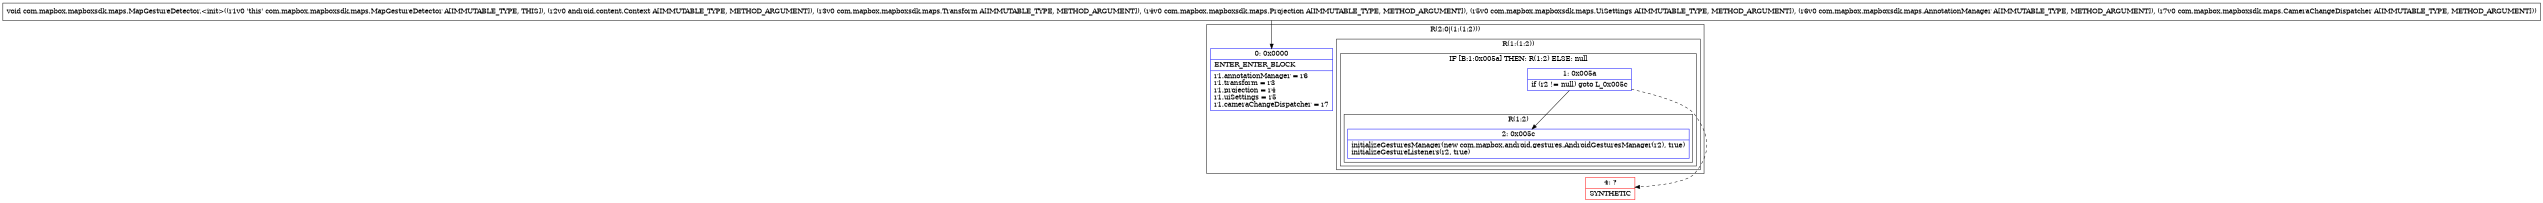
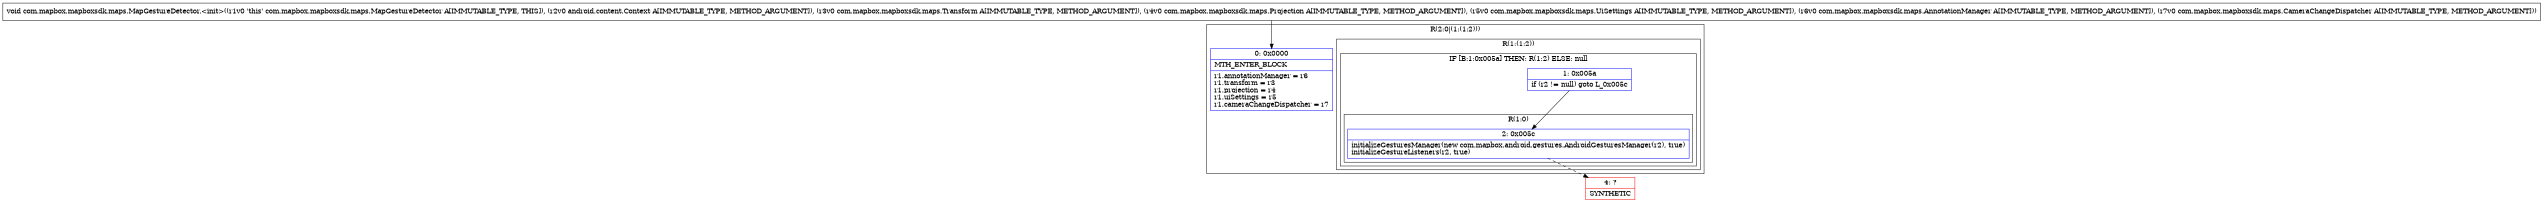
  digraph {
    node [color=blue shape=record]
    n1 [label="{2\:\ 0x005c|initializeGesturesManager(new com.mapbox.android.gestures.AndroidGesturesManager(r2), true)\linitializeGestureListeners(r2, true)\l}"]
    n2 [label="{1\:\ 0x005a|if (r2 != null) goto L_0x005c\l}"]
-   n3 [label="{0\:\ 0x0000|ENTER_ENTER_BLOCK\l|r1.annotationManager = r6\lr1.transform = r3\lr1.projection = r4\lr1.uiSettings = r5\lr1.cameraChangeDispatcher = r7\l}"]
+   n3 [label="{0\:\ 0x0000|MTH_ENTER_BLOCK\l|r1.annotationManager = r6\lr1.transform = r3\lr1.projection = r4\lr1.uiSettings = r5\lr1.cameraChangeDispatcher = r7\l}"]
    n4 [color=red label="{4\:\ ?|SYNTHETIC\l}"]
    n5 [label="{void com.mapbox.mapboxsdk.maps.MapGestureDetector.\<init\>((r1v0 'this' com.mapbox.mapboxsdk.maps.MapGestureDetector A[IMMUTABLE_TYPE, THIS]), (r2v0 android.content.Context A[IMMUTABLE_TYPE, METHOD_ARGUMENT]), (r3v0 com.mapbox.mapboxsdk.maps.Transform A[IMMUTABLE_TYPE, METHOD_ARGUMENT]), (r4v0 com.mapbox.mapboxsdk.maps.Projection A[IMMUTABLE_TYPE, METHOD_ARGUMENT]), (r5v0 com.mapbox.mapboxsdk.maps.UiSettings A[IMMUTABLE_TYPE, METHOD_ARGUMENT]), (r6v0 com.mapbox.mapboxsdk.maps.AnnotationManager A[IMMUTABLE_TYPE, METHOD_ARGUMENT]), (r7v0 com.mapbox.mapboxsdk.maps.CameraChangeDispatcher A[IMMUTABLE_TYPE, METHOD_ARGUMENT])) }" color=""]
    subgraph cluster_1 {
      label="R(2:0|(1:(1:2)))"
      n3
      subgraph cluster_2 {
        label="R(1:(1:2))"
        subgraph cluster_3 {
          label="IF [B:1:0x005a] THEN: R(1:2) ELSE: null"
          n2
          subgraph cluster_4 {
-           label="R(1:2)"
+           label="R(1:0)"
            n1
          }
        }
      }
    }
    n2 -> n1
-   n2 -> n4 [style=dashed]
+   n1 -> n4 [style=dashed]
    n5 -> n3
  }
